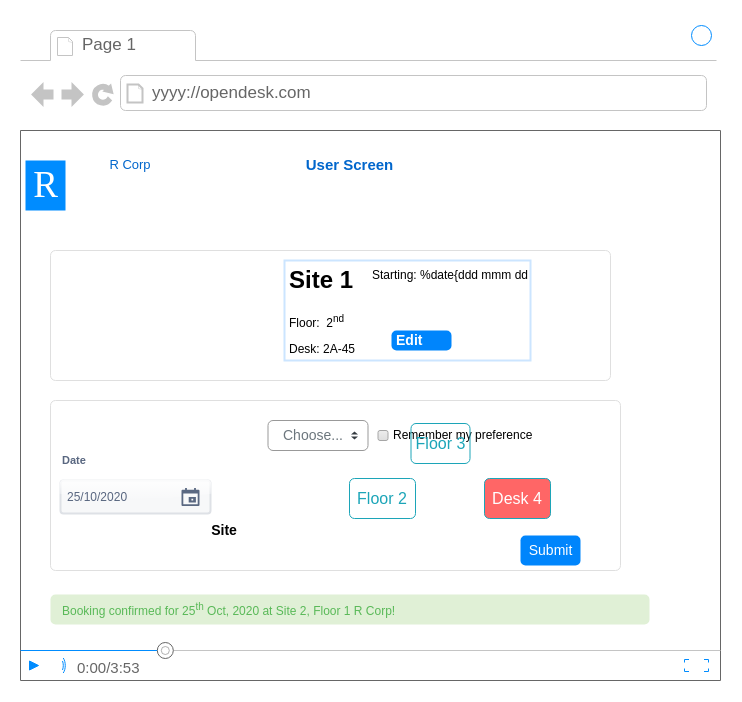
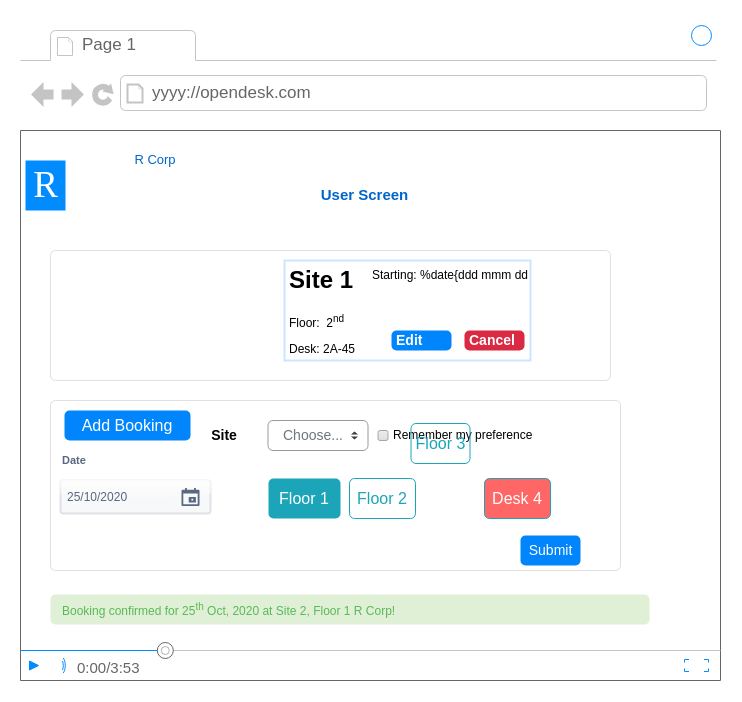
  <mxCell id="0" style=";html=1;" />
  <mxCell id="1" style=";html=1;" parent="0" />
  <mxCell id="2" value="" style="strokeWidth=1;shadow=0;dashed=0;align=center;html=1;shape=mxgraph.mockup.containers.browserWindow;rSize=0;strokeColor2=#008cff;strokeColor3=#c4c4c4;mainText=,;recursiveResize=0;strokeColor=#FFFFFF;fontColor=#FFFFFF;" vertex="1" parent="1"><mxGeometry x="20" y="20" width="696" height="660" as="geometry" /></mxCell>
  <mxCell id="3" value="Page 1" style="strokeWidth=1;shadow=0;dashed=0;align=center;html=1;shape=mxgraph.mockup.containers.anchor;fontSize=17;fontColor=#666666;align=left;" vertex="1" parent="2"><mxGeometry x="60" y="12" width="110" height="26" as="geometry" /></mxCell>
  <mxCell id="4" value="yyyy://opendesk.com" style="strokeWidth=1;shadow=0;dashed=0;align=center;html=1;shape=mxgraph.mockup.containers.anchor;rSize=0;fontSize=17;fontColor=#666666;align=left;" vertex="1" parent="2"><mxGeometry x="130" y="60" width="250" height="26" as="geometry" /></mxCell>
  <mxCell id="5" value="" style="verticalLabelPosition=bottom;shadow=0;dashed=0;align=center;html=1;verticalAlign=top;strokeWidth=1;shape=mxgraph.mockup.containers.videoPlayer;strokeColor=#666666;strokeColor2=#008cff;strokeColor3=#c4c4c4;textColor=#666666;fillColor2=#008cff;barHeight=30;barPos=20;" vertex="1" parent="2"><mxGeometry y="110" width="700" height="550" as="geometry" /></mxCell>
- <mxCell id="6" value="R Corp" style="text;html=1;strokeColor=none;fillColor=none;align=center;verticalAlign=middle;whiteSpace=wrap;rounded=0;fontSize=13;fontColor=#0066CC;" vertex="1" parent="2"><mxGeometry x="60" y="133.5" width="100" height="20" as="geometry" /></mxCell>
+ <mxCell id="6" value="R Corp" style="text;html=1;strokeColor=none;fillColor=none;align=center;verticalAlign=middle;whiteSpace=wrap;rounded=0;fontSize=13;fontColor=#0066CC;" vertex="1" parent="2"><mxGeometry x="85" y="128.5" width="100" height="20" as="geometry" /></mxCell>
  <mxCell id="7" value="R" style="text;html=1;align=center;verticalAlign=middle;resizable=0;points=[];autosize=1;fontSize=37;fontFamily=Tahoma;fillColor=#008CFF;fontColor=#FFFFFF;" vertex="1" parent="2"><mxGeometry x="5" y="140" width="40" height="50" as="geometry" /></mxCell>
- <mxCell id="8" value="&lt;span style=&quot;font-size: 15px&quot;&gt;&lt;b&gt;User Screen&lt;/b&gt;&lt;/span&gt;" style="text;html=1;strokeColor=none;fillColor=none;align=center;verticalAlign=middle;whiteSpace=wrap;rounded=0;fontSize=13;fontColor=#0066CC;" vertex="1" parent="2"><mxGeometry x="237" y="133.5" width="185" height="20" as="geometry" /></mxCell>
+ <mxCell id="8" value="&lt;span style=&quot;font-size: 15px&quot;&gt;&lt;b&gt;User Screen&lt;/b&gt;&lt;/span&gt;" style="text;html=1;strokeColor=none;fillColor=none;align=center;verticalAlign=middle;whiteSpace=wrap;rounded=0;fontSize=13;fontColor=#0066CC;" vertex="1" parent="2"><mxGeometry x="252" y="163.5" width="185" height="20" as="geometry" /></mxCell>
  <mxCell id="9" value="" style="html=1;shadow=0;dashed=0;shape=mxgraph.bootstrap.rrect;rSize=5;strokeColor=#DFDFDF;html=1;whiteSpace=wrap;fillColor=#ffffff;fontColor=#000000;verticalAlign=top;align=left;spacing=20;fontSize=14;spacingLeft=170;" vertex="1" parent="2"><mxGeometry x="30" y="230" width="560" height="130" as="geometry" /></mxCell>
  <mxCell id="10" value="" style="html=1;shadow=0;dashed=0;shape=mxgraph.bootstrap.rrect;rSize=5;strokeColor=#DFDFDF;html=1;whiteSpace=wrap;fillColor=#ffffff;fontColor=#000000;verticalAlign=top;align=left;spacing=20;fontSize=14;spacingLeft=170;" vertex="1" parent="2"><mxGeometry x="30" y="380" width="570" height="170" as="geometry" /></mxCell>
  <mxCell id="11" value="Starting: %date{ddd mmm dd yyyy HH:MM:ss}%" style="text;html=1;strokeColor=none;fillColor=none;align=center;verticalAlign=middle;whiteSpace=wrap;overflow=hidden;" vertex="1" parent="2"><mxGeometry x="350" y="245" width="160" height="20" as="geometry" /></mxCell>
  <mxCell id="12" value="&lt;h1&gt;Site 1&lt;/h1&gt;&lt;p&gt;Floor:&amp;nbsp; 2&lt;sup&gt;nd&lt;/sup&gt;&lt;span style=&quot;vertical-align: super&quot;&gt;&amp;nbsp;&lt;/span&gt;&lt;/p&gt;&lt;p&gt;&lt;span style=&quot;vertical-align: super&quot;&gt;Desk: 2A-45&lt;/span&gt;&lt;/p&gt;" style="text;html=1;fillColor=none;spacing=5;spacingTop=-20;whiteSpace=wrap;overflow=hidden;rounded=0;shadow=0;strokeWidth=2;glass=1;strokeColor=#CCE5FF;" vertex="1" parent="2"><mxGeometry x="264" y="240" width="246" height="100" as="geometry" /></mxCell>
+ <mxCell id="13" value="Cancel" style="html=1;shadow=0;dashed=0;shape=mxgraph.bootstrap.rrect;rSize=5;strokeColor=none;strokeWidth=1;fillColor=#DB2843;fontColor=#FFFFFF;whiteSpace=wrap;align=left;verticalAlign=middle;spacingLeft=0;fontStyle=1;fontSize=14;spacing=5;rounded=0;glass=1;" vertex="1" parent="2"><mxGeometry x="444" y="310" width="60" height="20" as="geometry" /></mxCell>
  <mxCell id="14" value="Edit" style="html=1;shadow=0;dashed=0;shape=mxgraph.bootstrap.rrect;rSize=5;strokeColor=none;strokeWidth=1;fillColor=#0085FC;fontColor=#FFFFFF;whiteSpace=wrap;align=left;verticalAlign=middle;spacingLeft=0;fontStyle=1;fontSize=14;spacing=5;rounded=0;glass=1;" vertex="1" parent="2"><mxGeometry x="371" y="310" width="60" height="20" as="geometry" /></mxCell>
+ <mxCell id="15" value="Add Booking" style="html=1;shadow=0;dashed=0;shape=mxgraph.bootstrap.rrect;rSize=5;strokeColor=none;strokeWidth=1;fillColor=#0085FC;fontColor=#FFFFFF;whiteSpace=wrap;align=center;verticalAlign=middle;spacingLeft=0;fontStyle=0;fontSize=16;spacing=5;rounded=0;glass=1;" vertex="1" parent="2"><mxGeometry x="44" y="390" width="126" height="30" as="geometry" /></mxCell>
  <mxCell id="16" value="Choose..." style="html=1;shadow=0;dashed=0;shape=mxgraph.bootstrap.rrect;rSize=5;fillColor=#ffffff;strokeColor=#999999;align=left;spacing=15;fontSize=14;fontColor=#6C767D;rounded=0;glass=1;" vertex="1" parent="2"><mxGeometry x="247.5" y="400" width="100" height="30" as="geometry" /></mxCell>
  <mxCell id="17" value="" style="shape=triangle;direction=south;fillColor=#343A40;strokeColor=none;perimeter=none;" vertex="1" parent="16"><mxGeometry x="1" y="0.5" width="7" height="3" relative="1" as="geometry"><mxPoint x="-17" y="1" as="offset" /></mxGeometry></mxCell>
  <mxCell id="18" value="" style="shape=triangle;direction=north;fillColor=#343A40;strokeColor=none;perimeter=none;" vertex="1" parent="16"><mxGeometry x="1" y="0.5" width="7" height="3" relative="1" as="geometry"><mxPoint x="-17" y="-4" as="offset" /></mxGeometry></mxCell>
  <mxCell id="19" value="Remember my preference" style="html=1;shadow=0;dashed=0;shape=mxgraph.bootstrap.checkbox2;labelPosition=right;verticalLabelPosition=middle;align=left;verticalAlign=middle;gradientColor=#DEDEDE;fillColor=#EDEDED;strokeColor=#A6A6A6;checked=0;spacing=5;checkedFill=#0085FC;checkedStroke=#ffffff;rounded=0;glass=1;" vertex="1" parent="2"><mxGeometry x="357.5" y="410" width="10" height="10" as="geometry" /></mxCell>
  <mxCell id="20" value="Submit" style="html=1;shadow=0;dashed=0;shape=mxgraph.bootstrap.rrect;rSize=5;fillColor=#0085FC;strokeColor=none;align=center;spacing=15;fontSize=14;fontColor=#ffffff;rounded=0;glass=1;" vertex="1" parent="2"><mxGeometry x="500" y="515" width="60" height="30" as="geometry" /></mxCell>
- <mxCell id="21" value="&lt;b&gt;&lt;font style=&quot;font-size: 14px&quot;&gt;Site&lt;/font&gt;&lt;/b&gt;" style="text;html=1;strokeColor=none;fillColor=none;align=center;verticalAlign=middle;whiteSpace=wrap;rounded=0;shadow=0;glass=1;" vertex="1" parent="2"><mxGeometry x="184" y="500" width="40" height="20" as="geometry" /></mxCell>
+ <mxCell id="21" value="&lt;b&gt;&lt;font style=&quot;font-size: 14px&quot;&gt;Site&lt;/font&gt;&lt;/b&gt;" style="text;html=1;strokeColor=none;fillColor=none;align=center;verticalAlign=middle;whiteSpace=wrap;rounded=0;shadow=0;glass=1;" vertex="1" parent="2"><mxGeometry x="184" y="405" width="40" height="20" as="geometry" /></mxCell>
+ <mxCell id="22" value="Floor 1" style="html=1;shadow=0;dashed=0;shape=mxgraph.bootstrap.rrect;rSize=5;strokeColor=none;strokeWidth=1;fillColor=#1CA5B8;fontColor=#FFFFFF;whiteSpace=wrap;align=center;verticalAlign=middle;spacingLeft=0;fontStyle=0;fontSize=16;spacing=5;rounded=0;glass=1;" vertex="1" parent="2"><mxGeometry x="248" y="458" width="72" height="40" as="geometry" /></mxCell>
  <mxCell id="23" value="Floor 2" style="html=1;shadow=0;dashed=0;shape=mxgraph.bootstrap.rrect;rSize=5;strokeColor=#1CA5B8;strokeWidth=1;fillColor=none;fontColor=#1CA5B8;whiteSpace=wrap;align=center;verticalAlign=middle;spacingLeft=0;fontStyle=0;fontSize=16;spacing=5;rounded=0;glass=1;" vertex="1" parent="2"><mxGeometry x="329" y="458" width="66" height="40" as="geometry" /></mxCell>
  <mxCell id="24" value="Floor 3" style="html=1;shadow=0;dashed=0;shape=mxgraph.bootstrap.rrect;rSize=5;strokeColor=#1CA5B8;strokeWidth=1;fillColor=none;fontColor=#1CA5B8;whiteSpace=wrap;align=center;verticalAlign=middle;spacingLeft=0;fontStyle=0;fontSize=16;spacing=5;rounded=0;glass=1;" vertex="1" parent="2"><mxGeometry x="390.5" y="403" width="59" height="40" as="geometry" /></mxCell>
  <mxCell id="25" value="&lt;font color=&quot;#ffffff&quot;&gt;Desk 4&lt;/font&gt;" style="html=1;shadow=0;dashed=0;shape=mxgraph.bootstrap.rrect;rSize=5;strokeColor=#1CA5B8;strokeWidth=1;fontColor=#1CA5B8;whiteSpace=wrap;align=center;verticalAlign=middle;spacingLeft=0;fontStyle=0;fontSize=16;spacing=5;rounded=0;glass=1;fillColor=#FF6666;" vertex="1" parent="2"><mxGeometry x="464" y="458" width="66" height="40" as="geometry" /></mxCell>
  <mxCell id="26" value="Date" style="fillColor=none;strokeColor=none;html=1;fontSize=11;fontStyle=0;align=left;fontColor=#596780;fontStyle=1;fontSize=11;rounded=0;shadow=0;glass=1;" vertex="1" parent="2"><mxGeometry x="40" y="430" width="240" height="20" as="geometry" /></mxCell>
  <mxCell id="27" value="25/10/2020" style="rounded=1;arcSize=9;fillColor=#F7F8F9;align=left;spacingLeft=5;strokeColor=#DEE1E6;html=1;strokeWidth=2;fontColor=#596780;fontSize=12;shadow=0;glass=1;" vertex="1" parent="2"><mxGeometry x="40" y="460" width="150" height="33" as="geometry" /></mxCell>
  <mxCell id="28" value="" style="shape=mxgraph.gmdl.calendar;fillColor=#5A6881;strokeColor=none" vertex="1" parent="27"><mxGeometry x="1" y="0.5" width="18" height="18" relative="1" as="geometry"><mxPoint x="-29" y="-9" as="offset" /></mxGeometry></mxCell>
  <mxCell id="29" value="Booking confirmed for 25&lt;sup&gt;th&lt;/sup&gt; Oct, 2020 at Site 2, Floor 1 R Corp!" style="html=1;shadow=0;dashed=0;shape=mxgraph.bootstrap.rrect;rSize=5;strokeColor=none;strokeWidth=1;fillColor=#E0F0D6;fontColor=#59B958;whiteSpace=wrap;align=left;verticalAlign=middle;spacingLeft=10;rounded=0;glass=1;" vertex="1" parent="2"><mxGeometry x="30" y="574" width="599" height="30" as="geometry" /></mxCell>
